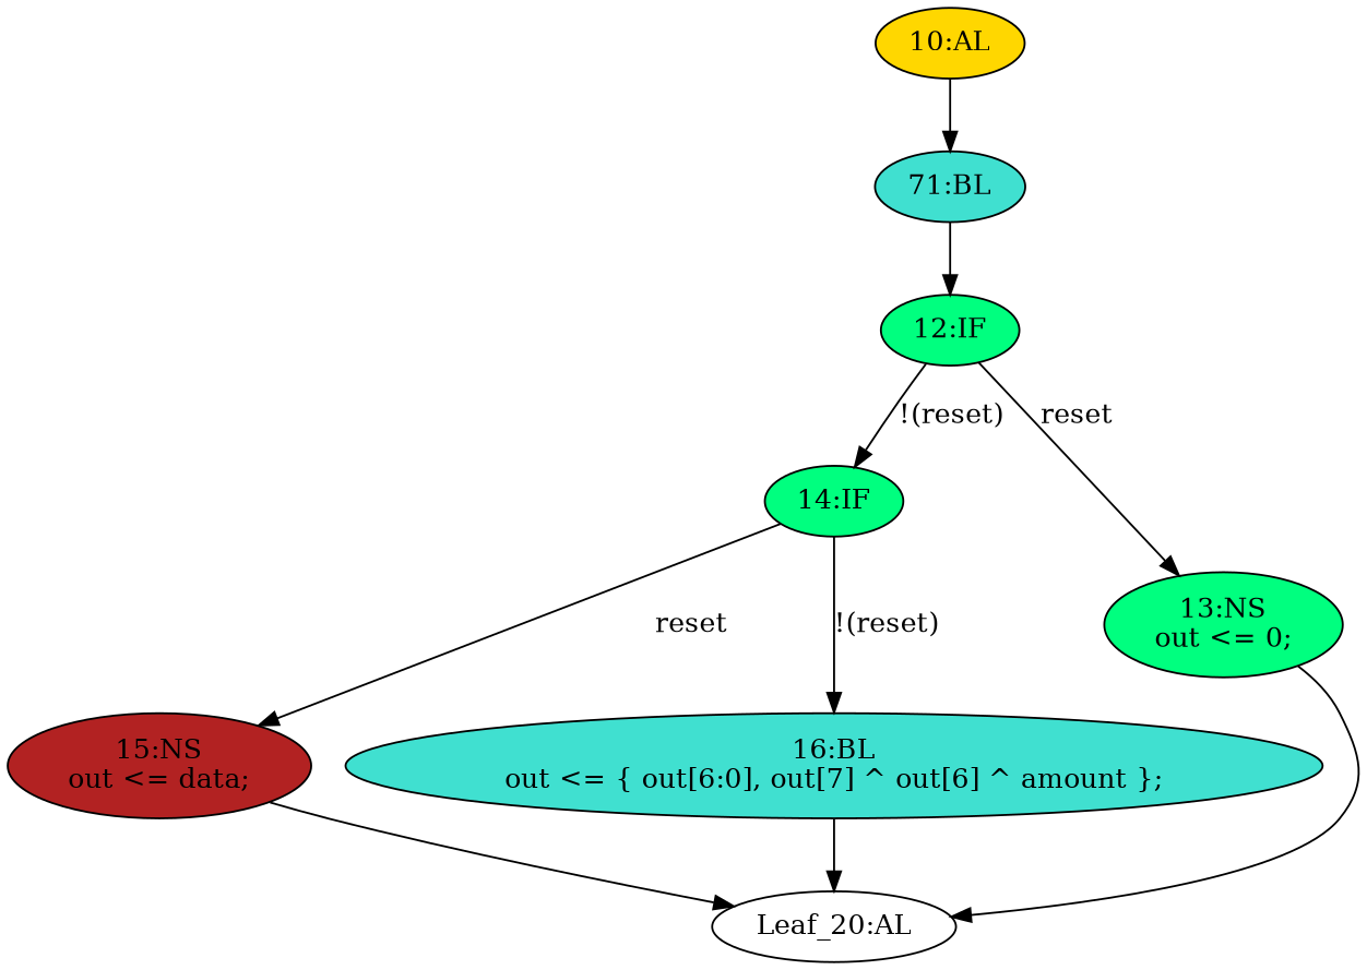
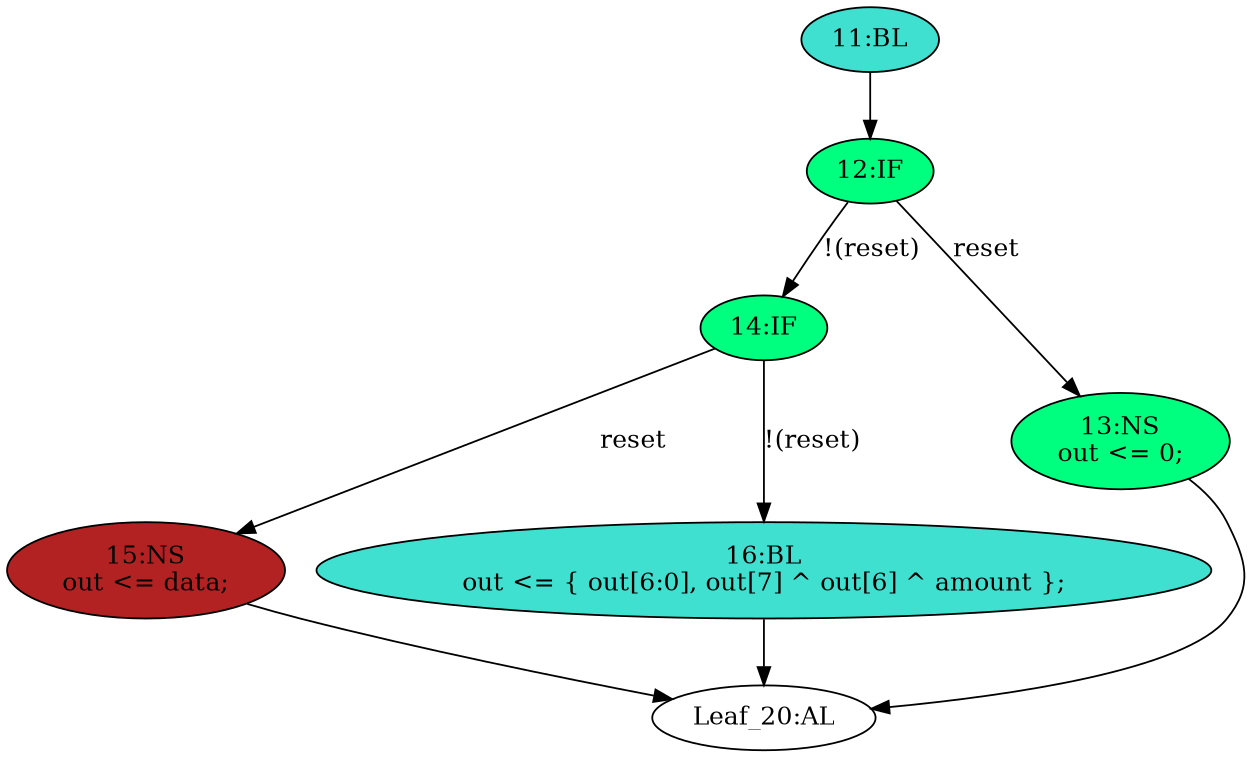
  strict digraph {
    node [fillcolor=springgreen statements="[]" style=filled typ=Block]
    edge [cond="[]" lineno=None]
-   n1 [ast="<pyverilog.vparser.ast.Always object at 0x7f626eea17d0>" clk_sens=True fillcolor=gold label="10:AL" sens="['clk', 'reset']" typ=Always use_var="['load', 'reset', 'amount', 'data', 'out']"]
-   n2 [ast="<pyverilog.vparser.ast.Block object at 0x7f626eea1b10>" fillcolor=turquoise label="71:BL"]
+   n2 [ast="<pyverilog.vparser.ast.Block object at 0x7f626eea1b10>" fillcolor=turquoise label="11:BL"]
    n3 [ast="<pyverilog.vparser.ast.IfStatement object at 0x7f626eea1e50>" label="12:IF" typ=IfStatement]
    n4 [ast="<pyverilog.vparser.ast.IfStatement object at 0x7f626ee8a250>" label="14:IF" typ=IfStatement]
    n5 [ast="<pyverilog.vparser.ast.NonblockingSubstitution object at 0x7f626ee8a950>" label="13:NS\nout <= 0;" statements="[<pyverilog.vparser.ast.NonblockingSubstitution object at 0x7f626ee8a950>]" typ=NonblockingSubstitution]
    n6 [ast="<pyverilog.vparser.ast.NonblockingSubstitution object at 0x7f626ee8a7d0>" fillcolor=firebrick label="15:NS\nout <= data;" statements="[<pyverilog.vparser.ast.NonblockingSubstitution object at 0x7f626ee8a7d0>]" typ=NonblockingSubstitution]
    n7 [ast="<pyverilog.vparser.ast.Block object at 0x7f626ee8a290>" fillcolor=turquoise label="16:BL\nout <= { out[6:0], out[7] ^ out[6] ^ amount };" statements="[<pyverilog.vparser.ast.NonblockingSubstitution object at 0x7f626ee8a2d0>]"]
    n8 [def_var="['out']" label="Leaf_20:AL" fillcolor="" statements="" style="" typ=""]
-   n1 -> n2
    n2 -> n3
    n3 -> n4 [cond="['reset']" label="!(reset)" lineno=12]
    n3 -> n5 [cond="['reset']" label=reset lineno=12]
    n4 -> n6 [cond="['load']" label=reset lineno=14]
    n4 -> n7 [cond="['load']" label="!(reset)" lineno=14]
    n5 -> n8
    n6 -> n8
    n7 -> n8
  }
